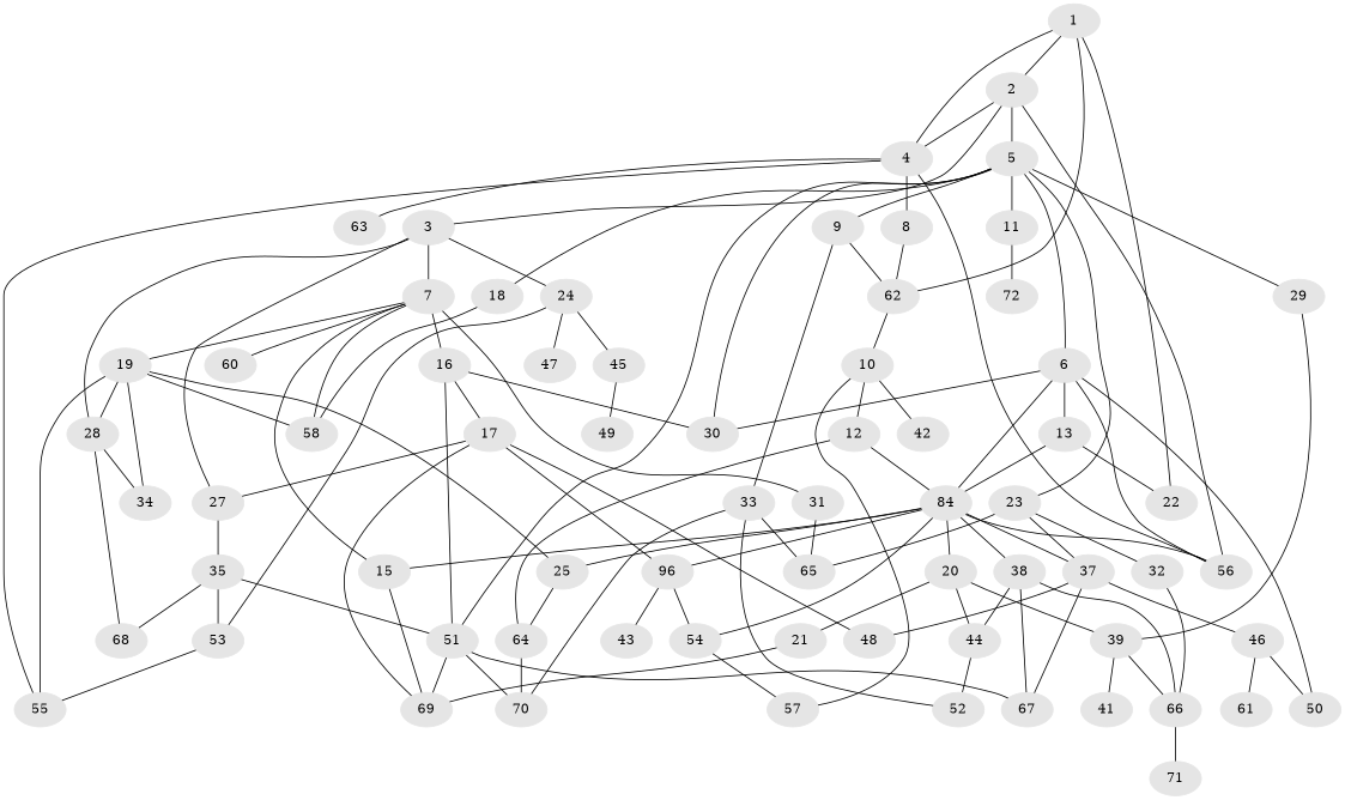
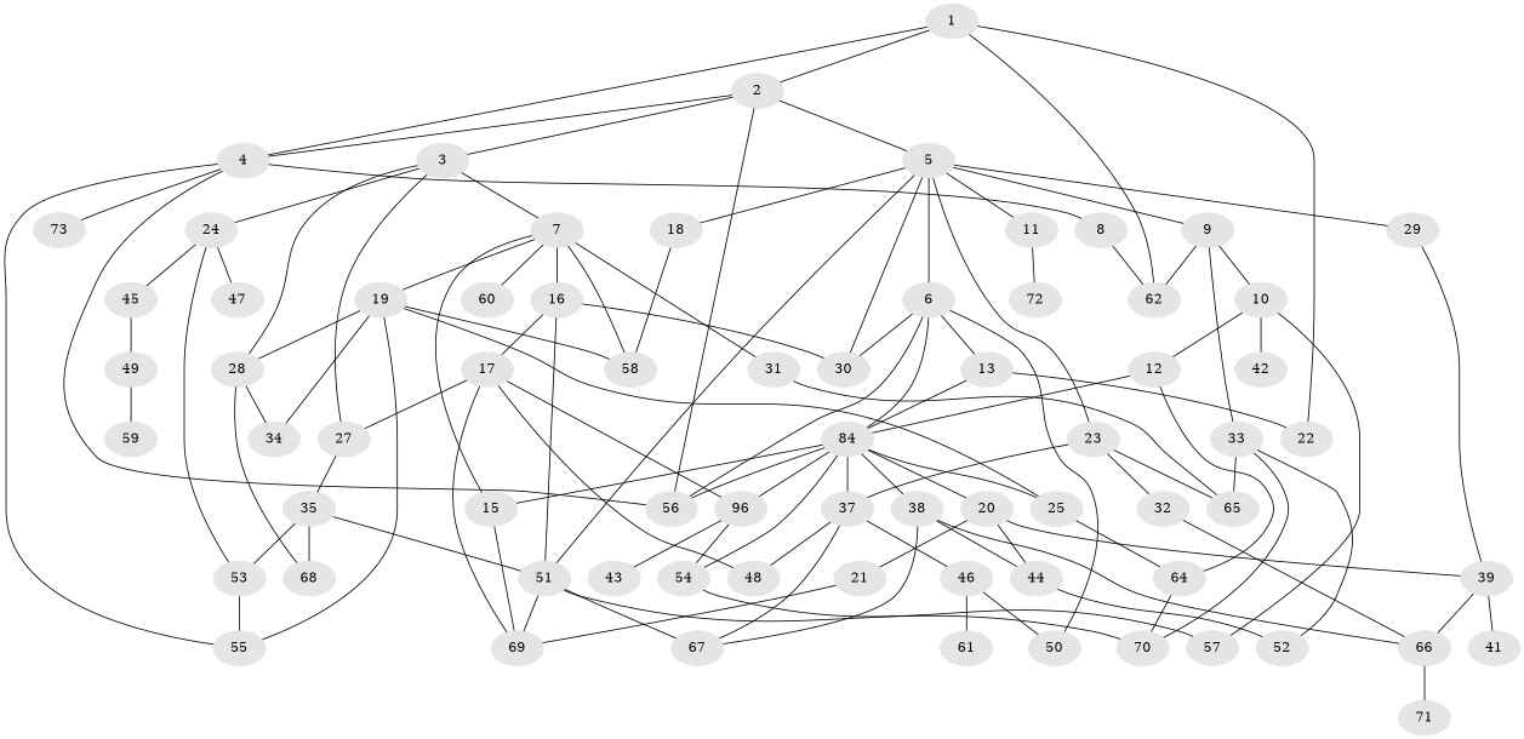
  graph {
    node [color=gray90 style=filled]
    edge [weight=1.0]
    1
    2
    4
    22
    62
    3
    5
    56
    8
    55
-   63
+   63 [label=73]
    7
    24
    27
    28
    6
    9
    11
    18
    23
    29
    30
    51
    15
    16
    19
    31
    58
    60
    45
    47
    53
    35
    34
    68
    13
    n37 [label=84]
    50
    10
    33
    72
    37
    32
    65
    39
    69
    70
    67
    20
    25
    n51 [label=96]
    38
    54
    17
    12
    42
    57
    52
    64
    21
    44
    43
    48
    46
    66
    41
    49
    71
    61
+   59
    1 -- 2
    1 -- 4
    1 -- 22
    1 -- 62
    2 -- 4
    2 -- 3
    2 -- 5
    2 -- 56
    4 -- 56
    4 -- 8
    4 -- 55
    4 -- 63
    3 -- 7 [weight=2.0]
    3 -- 24
    3 -- 27
    3 -- 28
    5 -- 6
    5 -- 9
    5 -- 11
    5 -- 18
    5 -- 23
    5 -- 29
    5 -- 30
    5 -- 51
    8 -- 62
    7 -- 15
    7 -- 16 [weight=4.0]
    7 -- 19
    7 -- 31
    7 -- 58
    7 -- 60
    24 -- 45
    24 -- 47
    24 -- 53
    27 -- 35
    28 -- 34
    28 -- 68
    6 -- 56
    6 -- 30
    6 -- 13
    6 -- n37
    6 -- 50
    9 -- 62
-   62 -- 10
+   9 -- 10
    9 -- 33
    11 -- 72
    18 -- 58
    23 -- 37
    23 -- 32
    23 -- 65
    29 -- 39
    51 -- 69
    51 -- 70
    51 -- 67 [weight=2.0]
    15 -- 69
    16 -- 30
    16 -- 51
    16 -- 17
    19 -- 55
    19 -- 28
    19 -- 58
    19 -- 34
    19 -- 25
    31 -- 65
    45 -- 49
    53 -- 55
    35 -- 51
    35 -- 53 [weight=2.0]
    35 -- 68
    13 -- 22
    13 -- n37
    n37 -- 56
    n37 -- 15
    n37 -- 37
    n37 -- 20
    n37 -- 25
    n37 -- n51
    n37 -- 38
    n37 -- 54
    10 -- 12
    10 -- 42
    10 -- 57
    33 -- 65
    33 -- 70
    33 -- 52
    37 -- 67
    37 -- 48
    37 -- 46
    32 -- 66
    39 -- 66
    39 -- 41
    20 -- 39
    20 -- 21
    20 -- 44
    25 -- 64
    n51 -- 54
    n51 -- 43
    38 -- 67
    38 -- 44
    38 -- 66
    54 -- 57
    17 -- 27
    17 -- 69
    17 -- n51
    17 -- 48
    12 -- n37
    12 -- 64
    64 -- 70
    21 -- 69
    44 -- 52 [weight=2.0]
    46 -- 50
    46 -- 61
    66 -- 71
+   49 -- 59
  }
